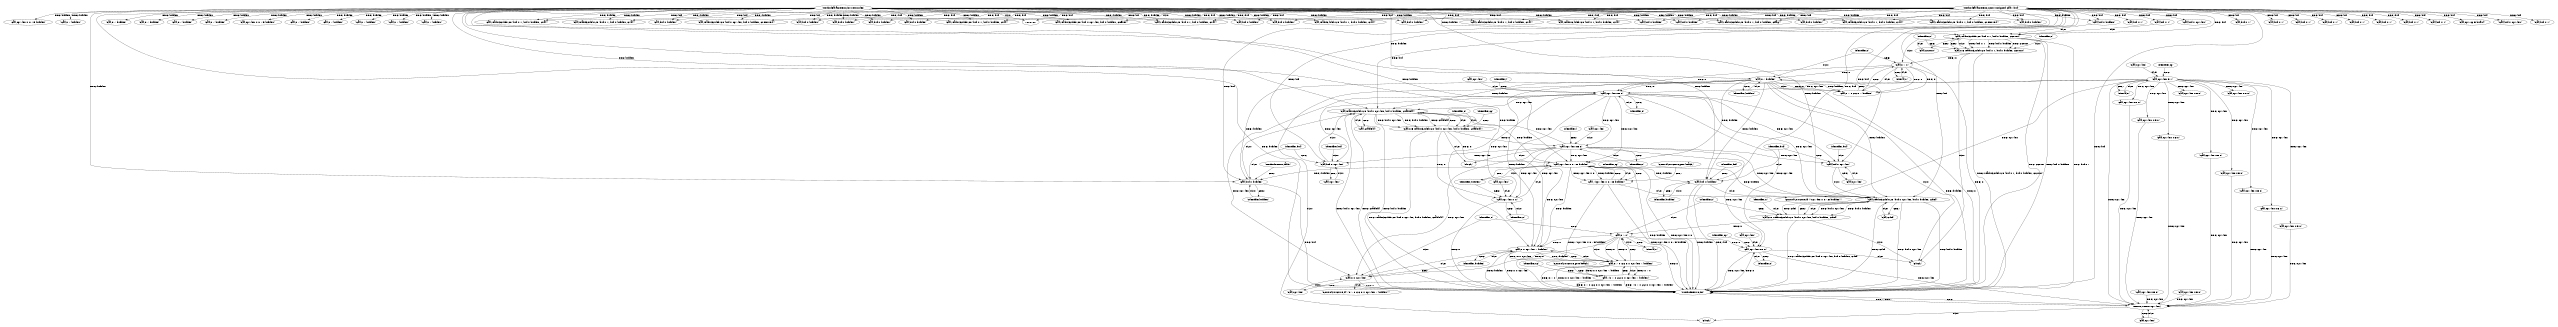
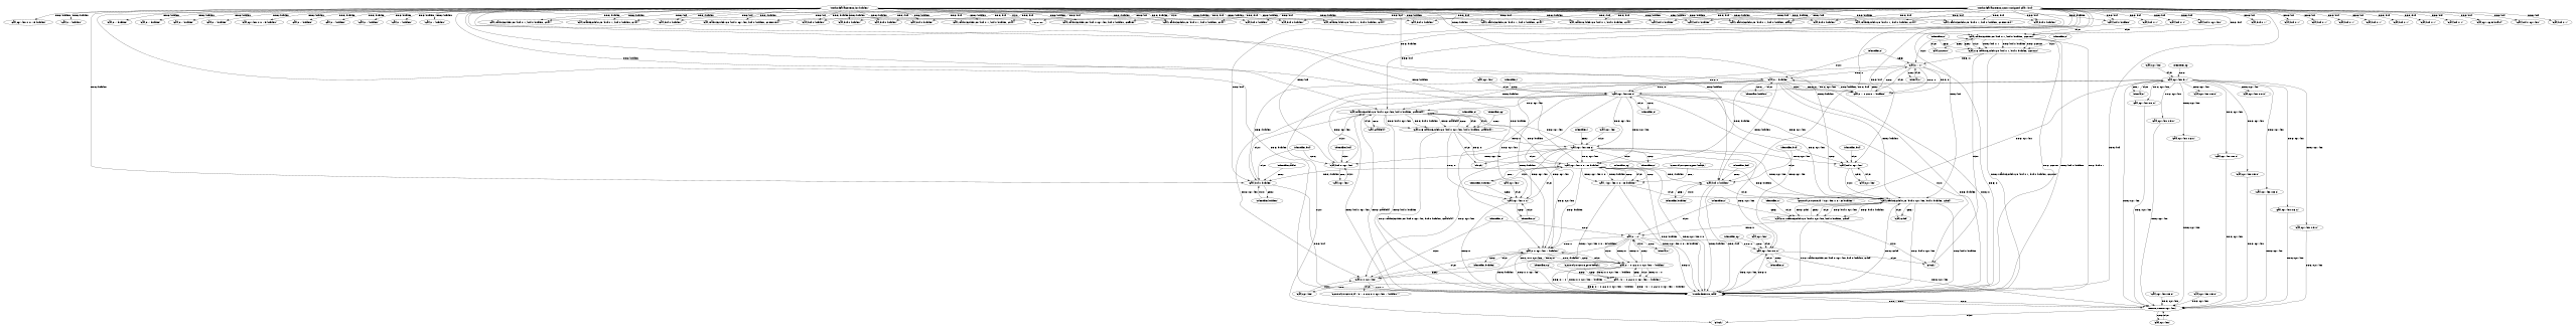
  digraph {
    n1 [label="(Call,read_u32_leb128 (buf + op->len, buf + buf_len, &table[i]))"]
    n2 [label="(Call,n = read_u32_leb128 (buf + op->len, buf + buf_len, &table[i]))"]
    n3 [label="(Call,&table[i])"]
-   n4 [label="(MethodReturn,int)"]
+   n4 [label="(MethodReturn,read)"]
    n5 [label="(Call,op->len += n)"]
    n6 [label="(Call,op->len + n <= buf_len)"]
    n7 [label="(Call,op->len + n)"]
    n8 [label="(Block,)"]
    n9 [label="(Return,return op->len;)"]
    n10 [label="(MethodParameterIn,const unsigned char *buf)"]
    n11 [label="(Call,read_u32_leb128 (buf + 1, buf + buf_len, &count))"]
    n12 [label="(Call,buf + buf_len)"]
    n13 [label="(Call,read_u32_leb128 (buf + op->len, buf + buf_len, &def))"]
    n14 [label="(Call,buf + buf_len)"]
    n15 [label="(Call,buf + op->len)"]
    n16 [label="(Call,buf + op->len)"]
    n17 [label="(Call,buf + buf_len)"]
    n18 [label="(Call,buf + 1)"]
    n19 [label="(Call,read_u32_leb128 (buf + 1, buf + buf_len, &val))"]
    n20 [label="(Call,buf + buf_len)"]
    n21 [label="(Call,read_u32_leb128 (buf + 1, buf + buf_len, &val))"]
    n22 [label="(Call,read_i32_leb128 (buf + 1, buf + buf_len, &val))"]
    n23 [label="(Call,buf + 1)"]
    n24 [label="(Call,read_u32_leb128 (buf + 1, buf + buf_len, &val))"]
    n25 [label="(Call,read_u32_leb128 (buf + op->len, buf + buf_len, &offset))"]
    n26 [label="(Call,read_u32_leb128 (buf + 1, buf + buf_len, &val))"]
    n27 [label="(Call,buf + 1)"]
    n28 [label="(Call,buf + buf_len)"]
    n29 [label="(Call,buf + buf_len)"]
    n30 [label="(Call,buf + 1)"]
    n31 [label="(Call,read_u32_leb128 (buf + op->len, buf + buf_len, &reserved))"]
    n32 [label="(Call,op->op = buf[0])"]
    n33 [label="(Call,buf + op->len)"]
    n34 [label="(Call,buf + 1)"]
    n35 [label="(Call,read_u32_leb128 (buf + 1, buf + buf_len, &flag))"]
    n36 [label="(Call,read_i64_leb128 (buf + 1, buf + buf_len, &val))"]
    n37 [label="(Call,buf + buf_len)"]
    n38 [label="(Call,buf + 1)"]
    n39 [label="(Call,buf + buf_len)"]
    n40 [label="(Call,buf + buf_len)"]
    n41 [label="(Call,buf + op->len)"]
    n42 [label="(Call,buf + 1)"]
    n43 [label="(Call,buf + buf_len)"]
    n44 [label="(Call,buf + buf_len)"]
    n45 [label="(Call,buf + 1)"]
    n46 [label="(Call,buf + buf_len)"]
    n47 [label="(Call,read_u32_leb128 (buf + 1, buf + buf_len, &reserved))"]
    n48 [label="(Call,read_u64_leb128 (buf + 1, buf + buf_len, &val))"]
    n49 [label="(Call,read_i32_leb128 (buf + 1, buf + buf_len, &val))"]
    n50 [label="(Call,buf + buf_len)"]
    n51 [label="(Call,buf + buf_len)"]
    n52 [label="(Call,buf + 1)"]
    n53 [label="(Call,buf + 1)"]
    n54 [label="(Call,buf + 1)"]
    n55 [label="(Call,buf + buf_len)"]
    1000100
    n57 [label="(Call,n = read_u32_leb128 (buf + 1, buf + buf_len, &count))"]
    n58 [label="(Call,&count)"]
    n59 [label="(Identifier,buf_len)"]
    n60 [label="(Call,n = read_u32_leb128 (buf + op->len, buf + buf_len, &def))"]
    n61 [label="(Call,&def)"]
    n62 [label="(Identifier,buf_len)"]
    n63 [label="(Call,op->len)"]
    n64 [label="(Call,op->len)"]
    n65 [label="(Call,op->len += n)"]
    n66 [label="(Call,n + op->len < buf_len)"]
    n67 [label="(Call,n + op->len)"]
    n68 [label="(Call,op->len += n)"]
    n69 [label="(Block,)"]
    n70 [label="(Identifier,n)"]
    n71 [label="(Identifier,n)"]
    n72 [label="(Call,!(op->len + n <= buf_len))"]
    n73 [label="(Identifier,buf_len)"]
    n74 [label="(Call,n > 0 && n + op->len < buf_len)"]
    n75 [label="(Identifier,buf_len)"]
    n76 [label="(Call,op->len)"]
    n77 [label="(Identifier,n)"]
    n78 [label="(Identifier,n)"]
    n79 [label="(Call,n < buf_len)"]
    n80 [label="(Call,n > 0 && n < buf_len)"]
    n81 [label="(Identifier,buf_len)"]
    n82 [label="(Call,n > 0)"]
    n83 [label="(Literal,0)"]
-   n84 [label="(MethodParameterIn,int return_len)"]
+   n84 [label="(MethodParameterIn,int buf_len)"]
    n85 [label="(Call,n < buf_len)"]
    n86 [label="(Call,n < buf_len)"]
    n87 [label="(Call,op->len + n <= buf_len)"]
    n88 [label="(Call,n < buf_len)"]
    n89 [label="(Call,n < buf_len)"]
    n90 [label="(Call,n < buf_len)"]
    n91 [label="(Call,n < buf_len)"]
    n92 [label="(Call,n < buf_len)"]
    n93 [label="(Call,op->len + n <= buf_len)"]
    n94 [label="(Call,n < buf_len)"]
    n95 [label="(Call,n < buf_len)"]
    n96 [label="(Call,n < buf_len)"]
    n97 [label="(Call,op->len = 1)"]
    n98 [label="(Call,op->len += n)"]
    n99 [label="(Call,op->len += n)"]
    n100 [label="(Literal,8)"]
    n101 [label="(Call,op->len += n)"]
    n102 [label="(Block,)"]
    n103 [label="(Call,op->len += n)"]
    n104 [label="(Call,op->len += n)"]
    n105 [label="(Call,op->len += n)"]
    n106 [label="(Call,op->len += n)"]
    n107 [label="(Call,op->len += n)"]
    n108 [label="(Call,op->len += n)"]
    n109 [label="(Call,op->len += n)"]
    n110 [label="(ControlStructure,if (!(op->len + n <= buf_len)))"]
    n111 [label="(Call,op->len)"]
    n112 [label="(Call,n > 0)"]
    n113 [label="(Literal,0)"]
    n114 [label="(Call,!(n > 0 && n + op->len < buf_len))"]
    n115 [label="(ControlStructure,if (!(n > 0 && n + op->len < buf_len)))"]
    n116 [label="(Identifier,i)"]
    n117 [label="(Identifier,op)"]
    n118 [label="(Identifier,buf)"]
    n119 [label="(Identifier,n)"]
    n120 [label="(Identifier,buf)"]
    n121 [label="(ControlStructure,goto beach;)"]
    n122 [label="(Call,op->len += n)"]
    n123 [label="(Identifier,n)"]
    n124 [label="(Identifier,buf)"]
    n125 [label="(Identifier,n)"]
    n126 [label="(Identifier,i)"]
    n127 [label="(Identifier,n)"]
    n128 [label="(ControlStructure,goto beach;)"]
    n129 [label="(Identifier,n)"]
    n130 [label="(Call,op->len)"]
-   n131 [label="(MethodReturn,table)"]
+   n131 [label="(Identifier,table)"]
    n132 [label="(Identifier,op)"]
    n133 [label="(Identifier,op)"]
    n134 [label="(Call,op->len)"]
    n135 [label="(Identifier,op)"]
    n136 [label="(Call,op->len)"]
    n137 [label="(Identifier,n)"]
    n138 [label="(Identifier,op)"]
    n139 [label="(Call,op->len)"]
    n140 [label="(Identifier,n)"]
    n141 [label="(Identifier,buf)"]
    n142 [label="(Call,op->len)"]
    n143 [label="(Identifier,def)"]
    n144 [label="(Call,op->len += n)"]
    n1 -> n2 [label="AST: "]
    n1 -> n2 [label="DDG: buf + op->len"]
    n1 -> n2 [label="DDG: buf + buf_len"]
    n1 -> n2 [label="DDG: &table[i]"]
    n1 -> n3 [label="CFG: "]
    n1 -> n4 [label="DDG: buf + op->len"]
    n1 -> n4 [label="DDG: &table[i]"]
    n1 -> n4 [label="DDG: buf + buf_len"]
    n2 -> n1 [label="CFG: "]
    n2 -> n4 [label="DDG: read_u32_leb128 (buf + op->len, buf + buf_len, &table[i])"]
    n2 -> n5 [label="DDG: n"]
    n2 -> n6 [label="DDG: n"]
    n2 -> n7 [label="DDG: n"]
    n2 -> n8 [label="AST: "]
    n3 -> n1 [label="AST: "]
    n4 -> n9 [label="CFG: "]
    n5 -> n1 [label="DDG: op->len"]
    n5 -> n6 [label="DDG: op->len"]
    n5 -> n7 [label="DDG: op->len"]
    n5 -> n8 [label="AST: "]
    n5 -> n13 [label="DDG: op->len"]
    n5 -> n15 [label="DDG: op->len"]
    n5 -> n16 [label="DDG: op->len"]
    n5 -> n66 [label="DDG: op->len"]
    n5 -> n67 [label="DDG: op->len"]
    n5 -> n68 [label="DDG: op->len"]
    n5 -> n71 [label="CFG: "]
    n6 -> n1 [label="DDG: buf_len"]
    n6 -> n4 [label="DDG: op->len + n"]
    n6 -> n4 [label="DDG: buf_len"]
    n6 -> n12 [label="DDG: buf_len"]
    n6 -> n13 [label="DDG: buf_len"]
    n6 -> n14 [label="DDG: buf_len"]
    n6 -> n66 [label="DDG: buf_len"]
    n6 -> n72 [label="AST: "]
    n6 -> n72 [label="DDG: op->len + n"]
    n6 -> n72 [label="DDG: buf_len"]
    n6 -> n73 [label="CFG: "]
    n7 -> n4 [label="DDG: n"]
    n7 -> n6 [label="AST: "]
    n7 -> n78 [label="CFG: "]
    n9 -> n4 [label="DDG: <RET>"]
    n9 -> n102 [label="AST: "]
    n9 -> n111 [label="CFG: "]
    n10 -> n1 [label="DDG: buf"]
    n10 -> n4 [label="DDG: buf"]
    n10 -> n11 [label="DDG: buf"]
    n10 -> n12 [label="DDG: buf"]
    n10 -> n13 [label="DDG: buf"]
    n10 -> n14 [label="DDG: buf"]
    n10 -> n15 [label="DDG: buf"]
    n10 -> n16 [label="DDG: buf"]
    n10 -> n17 [label="DDG: buf"]
    n10 -> n18 [label="DDG: buf"]
    n10 -> n19 [label="DDG: buf"]
    n10 -> n20 [label="DDG: buf"]
    n10 -> n21 [label="DDG: buf"]
    n10 -> n22 [label="DDG: buf"]
    n10 -> n23 [label="DDG: buf"]
    n10 -> n24 [label="DDG: buf"]
    n10 -> n25 [label="DDG: buf"]
    n10 -> n26 [label="DDG: buf"]
    n10 -> n27 [label="DDG: buf"]
    n10 -> n28 [label="DDG: buf"]
    n10 -> n29 [label="DDG: buf"]
    n10 -> n30 [label="DDG: buf"]
    n10 -> n31 [label="DDG: buf"]
    n10 -> n32 [label="DDG: buf"]
    n10 -> n33 [label="DDG: buf"]
    n10 -> n34 [label="DDG: buf"]
    n10 -> n35 [label="DDG: buf"]
    n10 -> n36 [label="DDG: buf"]
    n10 -> n37 [label="DDG: buf"]
    n10 -> n38 [label="DDG: buf"]
    n10 -> n39 [label="DDG: buf"]
    n10 -> n40 [label="DDG: buf"]
    n10 -> n41 [label="DDG: buf"]
    n10 -> n42 [label="DDG: buf"]
    n10 -> n43 [label="DDG: buf"]
    n10 -> n44 [label="DDG: buf"]
    n10 -> n45 [label="DDG: buf"]
    n10 -> n46 [label="DDG: buf"]
    n10 -> n47 [label="DDG: buf"]
    n10 -> n48 [label="DDG: buf"]
    n10 -> n49 [label="DDG: buf"]
    n10 -> n50 [label="DDG: buf"]
    n10 -> n51 [label="DDG: buf"]
    n10 -> n52 [label="DDG: buf"]
    n10 -> n53 [label="DDG: buf"]
    n10 -> n54 [label="DDG: buf"]
    n10 -> n55 [label="DDG: buf"]
    n10 -> 1000100 [label="AST: "]
    n11 -> n4 [label="DDG: buf + buf_len"]
    n11 -> n4 [label="DDG: buf + 1"]
    n11 -> n4 [label="DDG: &count"]
    n11 -> n57 [label="AST: "]
    n11 -> n57 [label="DDG: buf + 1"]
    n11 -> n57 [label="DDG: buf + buf_len"]
    n11 -> n57 [label="DDG: &count"]
    n11 -> n58 [label="CFG: "]
    n12 -> n1 [label="AST: "]
    n12 -> n4 [label="DDG: buf"]
    n12 -> n59 [label="CFG: "]
    n13 -> n4 [label="DDG: &def"]
    n13 -> n4 [label="DDG: buf + op->len"]
    n13 -> n4 [label="DDG: buf + buf_len"]
    n13 -> n60 [label="AST: "]
    n13 -> n60 [label="DDG: buf + op->len"]
    n13 -> n60 [label="DDG: buf + buf_len"]
    n13 -> n60 [label="DDG: &def"]
    n13 -> n61 [label="CFG: "]
    n14 -> n4 [label="DDG: buf"]
    n14 -> n4 [label="DDG: buf_len"]
    n14 -> n13 [label="AST: "]
    n14 -> n62 [label="CFG: "]
    n15 -> n1 [label="AST: "]
    n15 -> n63 [label="CFG: "]
    n16 -> n13 [label="AST: "]
    n16 -> n64 [label="CFG: "]
    n17 -> n11 [label="AST: "]
    n23 -> n11 [label="AST: "]
    n57 -> n4 [label="DDG: read_u32_leb128 (buf + 1, buf + buf_len, &count)"]
    n57 -> n11 [label="CFG: "]
    n57 -> n69 [label="AST: "]
    n57 -> n82 [label="DDG: n"]
    n58 -> n11 [label="AST: "]
    n59 -> n12 [label="AST: "]
    n60 -> n4 [label="DDG: read_u32_leb128 (buf + op->len, buf + buf_len, &def)"]
    n60 -> n13 [label="CFG: "]
    n60 -> n69 [label="AST: "]
    n60 -> n112 [label="DDG: n"]
    n61 -> n13 [label="AST: "]
    n62 -> n14 [label="AST: "]
    n63 -> n15 [label="AST: "]
    n64 -> n16 [label="AST: "]
    n65 -> n1 [label="DDG: op->len"]
    n65 -> n5 [label="DDG: op->len"]
    n65 -> n6 [label="DDG: op->len"]
    n65 -> n7 [label="DDG: op->len"]
    n65 -> n13 [label="DDG: op->len"]
    n65 -> n15 [label="DDG: op->len"]
    n65 -> n16 [label="DDG: op->len"]
    n65 -> n66 [label="DDG: op->len"]
    n65 -> n67 [label="DDG: op->len"]
    n65 -> n68 [label="DDG: op->len"]
    n65 -> n69 [label="AST: "]
    n65 -> n70 [label="CFG: "]
    n66 -> n4 [label="DDG: buf_len"]
    n66 -> n4 [label="DDG: n + op->len"]
    n66 -> n74 [label="AST: "]
    n66 -> n74 [label="DDG: n + op->len"]
    n66 -> n74 [label="DDG: buf_len"]
    n66 -> n75 [label="CFG: "]
    n67 -> n4 [label="DDG: n"]
    n67 -> n66 [label="AST: "]
    n67 -> n76 [label="CFG: "]
    n68 -> n4 [label="DDG: op->len"]
    n68 -> n4 [label="DDG: n"]
    n68 -> n9 [label="DDG: op->len"]
    n68 -> n69 [label="AST: "]
    n68 -> n77 [label="CFG: "]
    n70 -> n65 [label="AST: "]
    n71 -> n5 [label="AST: "]
    n72 -> n4 [label="DDG: !(op->len + n <= buf_len)"]
    n72 -> n4 [label="DDG: op->len + n <= buf_len"]
    n72 -> n6 [label="CFG: "]
    n72 -> n110 [label="AST: "]
    n73 -> n6 [label="AST: "]
    n73 -> n7 [label="CFG: "]
    n74 -> n4 [label="DDG: n + op->len < buf_len"]
    n74 -> n4 [label="DDG: n > 0"]
    n74 -> n66 [label="CFG: "]
    n74 -> n112 [label="CFG: "]
    n74 -> n114 [label="AST: "]
    n74 -> n114 [label="DDG: n > 0"]
    n74 -> n114 [label="DDG: n + op->len < buf_len"]
    n75 -> n66 [label="AST: "]
    n75 -> n67 [label="CFG: "]
    n76 -> n67 [label="AST: "]
    n77 -> n68 [label="AST: "]
    n78 -> n7 [label="AST: "]
    n79 -> n1 [label="DDG: buf_len"]
    n79 -> n4 [label="DDG: buf_len"]
    n79 -> n4 [label="DDG: n"]
    n79 -> n6 [label="DDG: buf_len"]
    n79 -> n12 [label="DDG: buf_len"]
    n79 -> n13 [label="DDG: buf_len"]
    n79 -> n14 [label="DDG: buf_len"]
    n79 -> n65 [label="DDG: n"]
    n79 -> n66 [label="DDG: buf_len"]
    n79 -> n80 [label="AST: "]
    n79 -> n80 [label="DDG: n"]
    n79 -> n80 [label="DDG: buf_len"]
    n79 -> n81 [label="CFG: "]
    n80 -> n79 [label="CFG: "]
    n80 -> n82 [label="CFG: "]
    n81 -> n79 [label="AST: "]
    n82 -> n4 [label="DDG: n"]
    n82 -> n65 [label="DDG: n"]
    n82 -> n79 [label="DDG: n"]
    n82 -> n80 [label="AST: "]
    n82 -> n80 [label="DDG: n"]
    n82 -> n80 [label="DDG: 0"]
    n82 -> n83 [label="CFG: "]
    n83 -> n82 [label="AST: "]
    n84 -> n1 [label="DDG: buf_len"]
    n84 -> n4 [label="DDG: buf_len"]
    n84 -> n6 [label="DDG: buf_len"]
    n84 -> n11 [label="DDG: buf_len"]
    n84 -> n12 [label="DDG: buf_len"]
    n84 -> n13 [label="DDG: buf_len"]
    n84 -> n14 [label="DDG: buf_len"]
    n84 -> n17 [label="DDG: buf_len"]
    n84 -> n19 [label="DDG: buf_len"]
    n84 -> n20 [label="DDG: buf_len"]
    n84 -> n21 [label="DDG: buf_len"]
    n84 -> n22 [label="DDG: buf_len"]
    n84 -> n24 [label="DDG: buf_len"]
    n84 -> n25 [label="DDG: buf_len"]
    n84 -> n26 [label="DDG: buf_len"]
    n84 -> n28 [label="DDG: buf_len"]
    n84 -> n29 [label="DDG: buf_len"]
    n84 -> n31 [label="DDG: buf_len"]
    n84 -> n35 [label="CFG: buf_len"]
    n84 -> n36 [label="DDG: buf_len"]
    n84 -> n37 [label="DDG: buf_len"]
    n84 -> n39 [label="DDG: buf_len"]
    n84 -> n40 [label="DDG: buf_len"]
    n84 -> n43 [label="DDG: buf_len"]
    n84 -> n44 [label="DDG: buf_len"]
    n84 -> n46 [label="DDG: buf_len"]
    n84 -> n47 [label="DDG: buf_len"]
    n84 -> n48 [label="DDG: buf_len"]
    n84 -> n49 [label="DDG: buf_len"]
    n84 -> n50 [label="DDG: buf_len"]
    n84 -> n51 [label="DDG: buf_len"]
    n84 -> n55 [label="DDG: buf_len"]
    n84 -> 1000100 [label="AST: "]
    n84 -> n66 [label="DDG: buf_len"]
    n84 -> n79 [label="DDG: buf_len"]
    n84 -> n85 [label="DDG: buf_len"]
    n84 -> n86 [label="DDG: buf_len"]
    n84 -> n87 [label="DDG: buf_len"]
    n84 -> n88 [label="DDG: buf_len"]
    n84 -> n89 [label="DDG: buf_len"]
    n84 -> n90 [label="DDG: buf_len"]
    n84 -> n91 [label="DDG: buf_len"]
    n84 -> n92 [label="DDG: buf_len"]
    n84 -> n93 [label="DDG: buf_len"]
    n84 -> n94 [label="DDG: buf_len"]
    n84 -> n95 [label="DDG: buf_len"]
    n84 -> n96 [label="DDG: buf_len"]
    n97 -> n9 [label="DDG: op->len"]
    n97 -> n65 [label="DDG: op->len"]
    n97 -> n98 [label="DDG: op->len"]
    n97 -> n99 [label="DDG: op->len"]
    n97 -> n100 [label="CFG: "]
    n97 -> n101 [label="DDG: op->len"]
    n97 -> n102 [label="AST: "]
    n97 -> n103 [label="DDG: op->len"]
    n97 -> n104 [label="DDG: op->len"]
    n97 -> n105 [label="DDG: op->len"]
    n97 -> n106 [label="DDG: op->len"]
    n97 -> n107 [label="DDG: op->len"]
    n97 -> n108 [label="DDG: op->len"]
    n97 -> n109 [label="DDG: op->len"]
    n97 -> n110 [label="DDG: op->len"]
    n98 -> n9 [label="DDG: op->len"]
    n99 -> n9 [label="DDG: op->len"]
    n100 -> n97 [label="AST: "]
    n103 -> n9 [label="DDG: op->len"]
    n104 -> n9 [label="DDG: op->len"]
    n105 -> n9 [label="DDG: op->len"]
    n107 -> n9 [label="DDG: op->len"]
    n108 -> n9 [label="DDG: op->len"]
    n109 -> n9 [label="DDG: op->len"]
    n111 -> n9 [label="AST: "]
    n112 -> n4 [label="DDG: n"]
    n112 -> n66 [label="DDG: n"]
    n112 -> n67 [label="DDG: n"]
    n112 -> n68 [label="DDG: n"]
    n112 -> n74 [label="AST: "]
    n112 -> n74 [label="DDG: n"]
    n112 -> n74 [label="DDG: 0"]
    n112 -> n113 [label="CFG: "]
    n113 -> n112 [label="AST: "]
    n114 -> n4 [label="DDG: n > 0 && n + op->len < buf_len"]
    n114 -> n4 [label="DDG: !(n > 0 && n + op->len < buf_len)"]
    n114 -> n74 [label="CFG: "]
    n114 -> n115 [label="AST: "]
    n116 -> n5 [label="CFG: "]
    n117 -> n2 [label="CFG: "]
    n118 -> n14 [label="AST: "]
    n118 -> n16 [label="CFG: "]
    n119 -> n57 [label="AST: "]
    n120 -> n15 [label="AST: "]
    n121 -> n114 [label="CFG: "]
    n122 -> n9 [label="DDG: op->len"]
    n123 -> n57 [label="CFG: "]
    n123 -> n82 [label="AST: "]
    n124 -> n12 [label="AST: "]
    n124 -> n15 [label="CFG: "]
    n125 -> n79 [label="AST: "]
    n125 -> n82 [label="CFG: "]
    n126 -> n65 [label="CFG: "]
    n127 -> n2 [label="AST: "]
    n128 -> n72 [label="CFG: "]
    n129 -> n60 [label="AST: "]
    n130 -> n97 [label="AST: "]
    n131 -> n12 [label="CFG: "]
    n132 -> n97 [label="CFG: "]
    n133 -> n68 [label="CFG: "]
    n134 -> n65 [label="AST: "]
    n135 -> n114 [label="CFG: "]
    n136 -> n7 [label="AST: "]
    n137 -> n60 [label="CFG: "]
    n137 -> n112 [label="AST: "]
    n138 -> n72 [label="CFG: "]
    n139 -> n68 [label="AST: "]
    n140 -> n67 [label="AST: "]
    n140 -> n112 [label="CFG: "]
    n141 -> n16 [label="AST: "]
    n142 -> n5 [label="AST: "]
    n143 -> n14 [label="CFG: "]
    n144 -> n9 [label="DDG: op->len"]
  }
